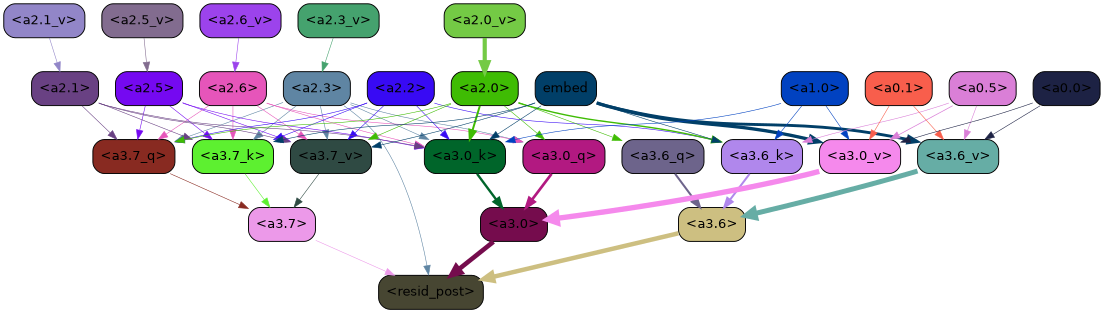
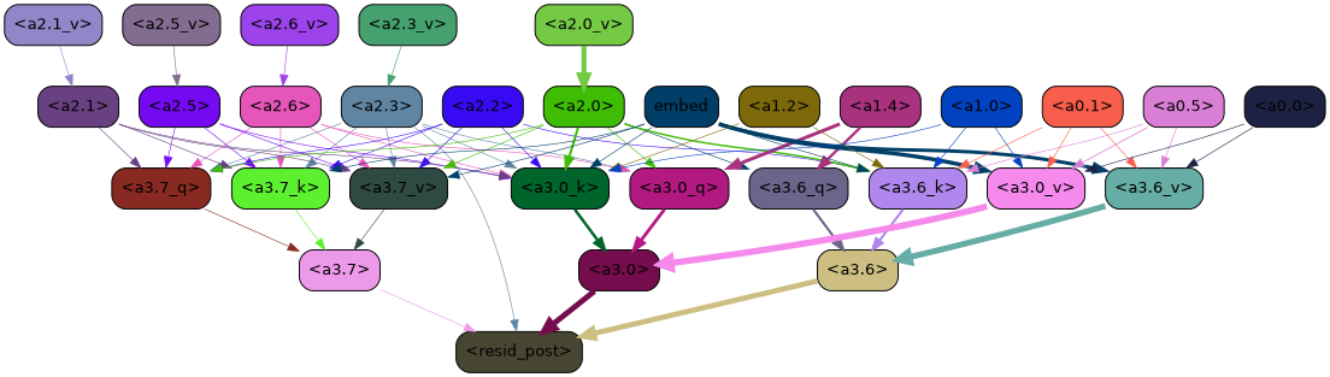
  strict digraph {
    splines=true
    node [color=black fontname=Helvetica shape=box style="filled, rounded"]
    edge [color="#5f85a3" penwidth=0.6]
    "<a3.7>" [fillcolor="#ec99e9"]
    "<resid_post>" [fillcolor="#474632"]
    "<a3.6>" [fillcolor="#cdbf81"]
    "<a3.0>" [fillcolor="#750c4d"]
    "<a2.3>" [fillcolor="#5f85a3"]
    "<a3.7_q>" [fillcolor="#882a21"]
    "<a3.0_q>" [fillcolor="#b21981"]
    "<a3.7_k>" [fillcolor="#5df030"]
    "<a3.0_k>" [fillcolor="#00652a"]
    "<a3.7_v>" [fillcolor="#2f4a43"]
    "<a3.6_q>" [fillcolor="#6d648b"]
    "<a3.6_k>" [fillcolor="#b087ec"]
    "<a3.6_v>" [fillcolor="#66ada5"]
    "<a3.0_v>" [fillcolor="#f589ec"]
    "<a2.6>" [fillcolor="#e655ba"]
    "<a2.5>" [fillcolor="#7509f1"]
    "<a2.2>" [fillcolor="#380af4"]
    "<a2.1>" [fillcolor="#694183"]
    "<a2.0>" [fillcolor="#3fbc04"]
+   "<a1.4>" [fillcolor="#a9327f"]
    embed [fillcolor="#013f68"]
+   "<a1.2>" [fillcolor="#7d690a"]
    "<a1.0>" [fillcolor="#0142c1"]
    "<a0.5>" [fillcolor="#da7fd7"]
    "<a0.1>" [fillcolor="#f85e4c"]
    "<a0.0>" [fillcolor="#1d2244"]
    "<a2.6_v>" [fillcolor="#9c43ec"]
    "<a2.5_v>" [fillcolor="#826c8f"]
    "<a2.3_v>" [fillcolor="#45a26e"]
    "<a2.1_v>" [fillcolor="#9286c8"]
    "<a2.0_v>" [fillcolor="#74ca45"]
    "<a3.7>" -> "<resid_post>" [color="#ec99e9"]
    "<a3.6>" -> "<resid_post>" [color="#cdbf81" penwidth=4.7534414529800415]
    "<a3.0>" -> "<resid_post>" [color="#750c4d" penwidth=4.898576855659485]
    "<a2.3>" -> "<resid_post>"
    "<a2.3>" -> "<a3.7_q>"
    "<a2.3>" -> "<a3.0_q>"
    "<a2.3>" -> "<a3.7_k>"
    "<a2.3>" -> "<a3.0_k>"
    "<a2.3>" -> "<a3.7_v>"
    "<a3.7_q>" -> "<a3.7>" [color="#882a21"]
    "<a3.0_q>" -> "<a3.0>" [color="#b21981" penwidth=2.870753765106201]
    "<a3.7_k>" -> "<a3.7>" [color="#5df030"]
    "<a3.0_k>" -> "<a3.0>" [color="#00652a" penwidth=2.520303964614868]
    "<a3.7_v>" -> "<a3.7>" [color="#2f4a43"]
    "<a3.6_q>" -> "<a3.6>" [color="#6d648b" penwidth=2.160832464694977]
    "<a3.6_k>" -> "<a3.6>" [color="#b087ec" penwidth=2.13908451795578]
    "<a3.6_v>" -> "<a3.6>" [color="#66ada5" penwidth=5.297133803367615]
    "<a3.0_v>" -> "<a3.0>" [color="#f589ec" penwidth=5.680712580680847]
    "<a2.6>" -> "<a3.7_q>" [color="#e655ba"]
    "<a2.6>" -> "<a3.0_q>" [color="#e655ba"]
    "<a2.6>" -> "<a3.7_k>" [color="#e655ba"]
    "<a2.6>" -> "<a3.0_k>" [color="#e655ba"]
    "<a2.6>" -> "<a3.7_v>" [color="#e655ba"]
    "<a2.5>" -> "<a3.7_q>" [color="#7509f1"]
    "<a2.5>" -> "<a3.7_k>" [color="#7509f1"]
    "<a2.5>" -> "<a3.0_k>" [color="#7509f1"]
    "<a2.5>" -> "<a3.7_v>" [color="#7509f1"]
    "<a2.2>" -> "<a3.7_q>" [color="#380af4"]
    "<a2.2>" -> "<a3.7_k>" [color="#380af4"]
    "<a2.2>" -> "<a3.0_k>" [color="#380af4"]
    "<a2.2>" -> "<a3.7_v>" [color="#380af4"]
    "<a2.2>" -> "<a3.6_k>" [color="#380af4"]
    "<a2.1>" -> "<a3.7_q>" [color="#694183"]
    "<a2.1>" -> "<a3.7_k>" [color="#694183"]
    "<a2.1>" -> "<a3.0_k>" [color="#694183"]
    "<a2.1>" -> "<a3.7_v>" [color="#694183"]
    "<a2.0>" -> "<a3.7_q>" [color="#3fbc04"]
    "<a2.0>" -> "<a3.0_q>" [color="#3fbc04"]
    "<a2.0>" -> "<a3.0_k>" [color="#3fbc04" penwidth=2.095262974500656]
    "<a2.0>" -> "<a3.7_v>" [color="#3fbc04"]
-   "<a2.0>" -> "<a3.6_q>" [color="#3fbc04"]
+   "<a2.0>" -> "<a3.6_q>" [color="#013f68"]
    "<a2.0>" -> "<a3.6_k>" [color="#3fbc04" penwidth=1.4807794839143753]
+   "<a1.4>" -> "<a3.0_q>" [color="#a9327f" penwidth=3.0341034531593323]
+   "<a1.4>" -> "<a3.6_q>" [color="#a9327f" penwidth=2.425799250602722]
    embed -> "<a3.7_k>" [color="#013f68"]
    embed -> "<a3.0_k>" [color="#013f68"]
    embed -> "<a3.7_v>" [color="#013f68"]
    embed -> "<a3.6_k>" [color="#013f68"]
    embed -> "<a3.6_v>" [color="#013f68" penwidth=3.067279100418091]
    embed -> "<a3.0_v>" [color="#013f68" penwidth=3.5202720761299133]
+   "<a1.2>" -> "<a3.0_k>" [color="#7d690a"]
+   "<a1.2>" -> "<a3.6_k>" [color="#7d690a"]
    "<a1.0>" -> "<a3.0_k>" [color="#0142c1"]
    "<a1.0>" -> "<a3.6_k>" [color="#0142c1"]
    "<a1.0>" -> "<a3.0_v>" [color="#0142c1"]
    "<a0.5>" -> "<a3.6_k>" [color="#da7fd7"]
    "<a0.5>" -> "<a3.6_v>" [color="#da7fd7"]
    "<a0.5>" -> "<a3.0_v>" [color="#da7fd7" penwidth=0.764040544629097]
+   "<a0.1>" -> "<a3.6_k>" [color="#f85e4c"]
    "<a0.1>" -> "<a3.6_v>" [color="#f85e4c"]
    "<a0.1>" -> "<a3.0_v>" [color="#f85e4c"]
    "<a0.0>" -> "<a3.6_v>" [color="#1d2244"]
    "<a0.0>" -> "<a3.0_v>" [color="#1d2244"]
    "<a2.6_v>" -> "<a2.6>" [color="#9c43ec"]
    "<a2.5_v>" -> "<a2.5>" [color="#826c8f"]
    "<a2.3_v>" -> "<a2.3>" [color="#45a26e"]
    "<a2.1_v>" -> "<a2.1>" [color="#9286c8"]
    "<a2.0_v>" -> "<a2.0>" [color="#74ca45" penwidth=4.422677040100098]
  }
